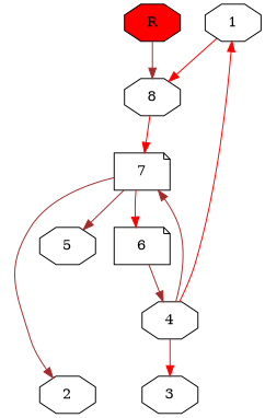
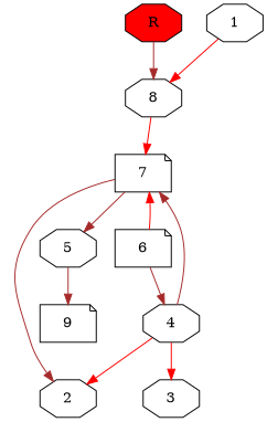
  digraph {
    node [shape=octagon]
    edge [color=brown]
    1
    8
    7 [shape=note]
    2
    5
+   9 [shape=note]
    4
    3
    6 [shape=note]
    R [fillcolor="#ff0000" style=filled]
    1 -> 8 [color=red]
    8 -> 7 [color=red]
    7 -> 2
    7 -> 5
-   4 -> 1 [color=red]
+   5 -> 9
+   4 -> 2 [color=red]
    4 -> 7
    4 -> 3 [color=red]
-   7 -> 6 [color=red]
+   6 -> 7 [color=red]
    6 -> 4
    R -> 8
  }
